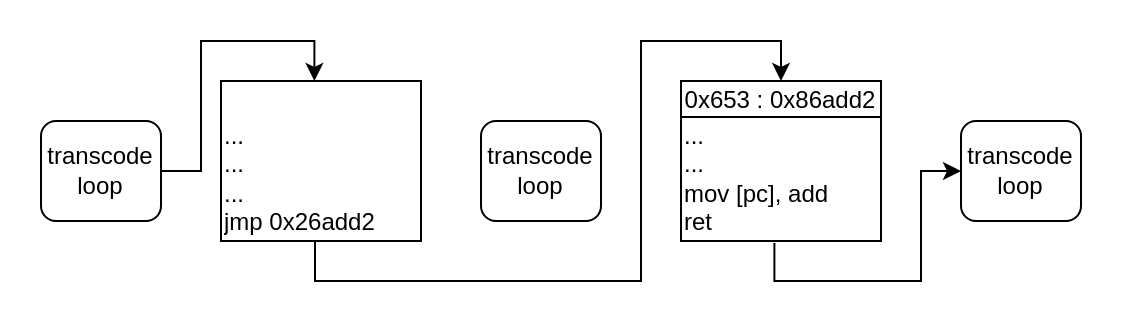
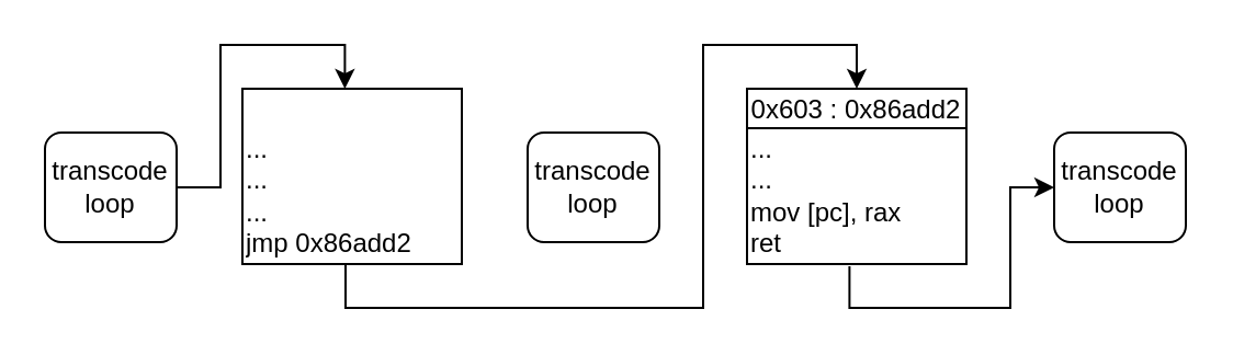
  <mxCell id="0" />
  <mxCell id="1" parent="0" />
  <mxCell id="2" style="edgeStyle=orthogonalEdgeStyle;rounded=0;orthogonalLoop=1;jettySize=auto;html=1;exitX=1;exitY=0.5;exitDx=0;exitDy=0;entryX=0.467;entryY=0;entryDx=0;entryDy=0;entryPerimeter=0;" parent="1" source="3" target="6" edge="1"><mxGeometry relative="1" as="geometry"><Array as="points"><mxPoint x="100" y="85" /><mxPoint x="100" y="20" /><mxPoint x="157" y="20" /></Array></mxGeometry></mxCell>
  <mxCell id="3" value="&lt;div&gt;transcode &lt;br&gt;&lt;/div&gt;&lt;div&gt;loop&lt;/div&gt;" style="rounded=1;whiteSpace=wrap;html=1;" parent="1" vertex="1"><mxGeometry x="20" y="60" width="60" height="50" as="geometry" /></mxCell>
  <mxCell id="4" style="edgeStyle=orthogonalEdgeStyle;rounded=0;orthogonalLoop=1;jettySize=auto;html=1;exitX=0.467;exitY=1.016;exitDx=0;exitDy=0;entryX=0;entryY=0.5;entryDx=0;entryDy=0;exitPerimeter=0;" parent="1" source="12" target="16" edge="1"><mxGeometry relative="1" as="geometry"><mxPoint x="480" y="85" as="targetPoint" /></mxGeometry></mxCell>
  <mxCell id="5" value="" style="shape=table;html=1;whiteSpace=wrap;startSize=0;container=1;collapsible=0;childLayout=tableLayout;" parent="1" vertex="1"><mxGeometry x="110" y="40" width="100" height="80" as="geometry" /></mxCell>
  <mxCell id="6" value="" style="shape=partialRectangle;html=1;whiteSpace=wrap;collapsible=0;dropTarget=0;pointerEvents=0;fillColor=none;top=0;left=0;bottom=0;right=0;points=[[0,0.5],[1,0.5]];portConstraint=eastwest;" parent="5" vertex="1"><mxGeometry width="100" height="18" as="geometry" /></mxCell>
  <mxCell id="7" value="" style="shape=partialRectangle;html=1;whiteSpace=wrap;collapsible=0;dropTarget=0;pointerEvents=0;fillColor=none;top=0;left=0;bottom=0;right=0;points=[[0,0.5],[1,0.5]];portConstraint=eastwest;" parent="5" vertex="1"><mxGeometry y="18" width="100" height="62" as="geometry" /></mxCell>
- <mxCell id="8" value="&lt;div align=&quot;left&quot;&gt;...&lt;/div&gt;&lt;div align=&quot;left&quot;&gt;...&lt;/div&gt;&lt;div align=&quot;left&quot;&gt;...&lt;/div&gt;&lt;div align=&quot;left&quot;&gt;jmp 0x26add2&lt;br&gt;&lt;/div&gt;" style="shape=partialRectangle;html=1;whiteSpace=wrap;connectable=0;overflow=hidden;fillColor=none;top=0;left=0;bottom=0;right=0;align=left;" parent="7" vertex="1"><mxGeometry width="100" height="62" as="geometry" /></mxCell>
+ <mxCell id="8" value="&lt;div align=&quot;left&quot;&gt;...&lt;/div&gt;&lt;div align=&quot;left&quot;&gt;...&lt;/div&gt;&lt;div align=&quot;left&quot;&gt;...&lt;/div&gt;&lt;div align=&quot;left&quot;&gt;jmp 0x86add2&lt;br&gt;&lt;/div&gt;" style="shape=partialRectangle;html=1;whiteSpace=wrap;connectable=0;overflow=hidden;fillColor=none;top=0;left=0;bottom=0;right=0;align=left;" parent="7" vertex="1"><mxGeometry width="100" height="62" as="geometry" /></mxCell>
  <mxCell id="9" value="" style="shape=table;html=1;whiteSpace=wrap;startSize=0;container=1;collapsible=0;childLayout=tableLayout;" parent="1" vertex="1"><mxGeometry x="340" y="40" width="100" height="80" as="geometry" /></mxCell>
  <mxCell id="10" value="" style="shape=partialRectangle;html=1;whiteSpace=wrap;collapsible=0;dropTarget=0;pointerEvents=0;fillColor=none;top=0;left=0;bottom=0;right=0;points=[[0,0.5],[1,0.5]];portConstraint=eastwest;" parent="9" vertex="1"><mxGeometry width="100" height="18" as="geometry" /></mxCell>
- <mxCell id="11" value="0x653 : 0x86add2" style="shape=partialRectangle;html=1;whiteSpace=wrap;connectable=0;overflow=hidden;fillColor=none;top=0;left=0;bottom=0;right=0;" parent="10" vertex="1"><mxGeometry width="100" height="18" as="geometry" /></mxCell>
+ <mxCell id="11" value="0x603 : 0x86add2" style="shape=partialRectangle;html=1;whiteSpace=wrap;connectable=0;overflow=hidden;fillColor=none;top=0;left=0;bottom=0;right=0;" parent="10" vertex="1"><mxGeometry width="100" height="18" as="geometry" /></mxCell>
  <mxCell id="12" value="" style="shape=partialRectangle;html=1;whiteSpace=wrap;collapsible=0;dropTarget=0;pointerEvents=0;fillColor=none;top=0;left=0;bottom=0;right=0;points=[[0,0.5],[1,0.5]];portConstraint=eastwest;" parent="9" vertex="1"><mxGeometry y="18" width="100" height="62" as="geometry" /></mxCell>
- <mxCell id="13" value="&lt;div align=&quot;left&quot;&gt;...&lt;/div&gt;&lt;div align=&quot;left&quot;&gt;...&lt;/div&gt;&lt;div align=&quot;left&quot;&gt;mov [pc], add&lt;br&gt;&lt;/div&gt;&lt;div align=&quot;left&quot;&gt;ret&lt;br&gt;&lt;/div&gt;" style="shape=partialRectangle;html=1;whiteSpace=wrap;connectable=0;overflow=hidden;fillColor=none;top=0;left=0;bottom=0;right=0;align=left;" parent="12" vertex="1"><mxGeometry width="100" height="62" as="geometry" /></mxCell>
+ <mxCell id="13" value="&lt;div align=&quot;left&quot;&gt;...&lt;/div&gt;&lt;div align=&quot;left&quot;&gt;...&lt;/div&gt;&lt;div align=&quot;left&quot;&gt;mov [pc], rax&lt;br&gt;&lt;/div&gt;&lt;div align=&quot;left&quot;&gt;ret&lt;br&gt;&lt;/div&gt;" style="shape=partialRectangle;html=1;whiteSpace=wrap;connectable=0;overflow=hidden;fillColor=none;top=0;left=0;bottom=0;right=0;align=left;" parent="12" vertex="1"><mxGeometry width="100" height="62" as="geometry" /></mxCell>
  <mxCell id="14" value="" style="edgeStyle=orthogonalEdgeStyle;rounded=0;orthogonalLoop=1;jettySize=auto;html=1;entryX=0.5;entryY=0;entryDx=0;entryDy=0;entryPerimeter=0;" parent="1" target="10" edge="1"><mxGeometry width="50" height="50" relative="1" as="geometry"><mxPoint x="157" y="120" as="sourcePoint" /><mxPoint x="310" y="150" as="targetPoint" /><Array as="points"><mxPoint x="157" y="140" /><mxPoint x="320" y="140" /><mxPoint x="320" y="20" /><mxPoint x="390" y="20" /></Array></mxGeometry></mxCell>
  <mxCell id="15" value="&lt;div&gt;transcode &lt;br&gt;&lt;/div&gt;&lt;div&gt;loop&lt;/div&gt;" style="rounded=1;whiteSpace=wrap;html=1;" parent="1" vertex="1"><mxGeometry x="240" y="60" width="60" height="50" as="geometry" /></mxCell>
  <mxCell id="16" value="&lt;div&gt;transcode &lt;br&gt;&lt;/div&gt;&lt;div&gt;loop&lt;/div&gt;" style="rounded=1;whiteSpace=wrap;html=1;" parent="1" vertex="1"><mxGeometry x="480" y="60" width="60" height="50" as="geometry" /></mxCell>
  <mxCell id="17" value="" style="shape=image;html=1;verticalAlign=top;verticalLabelPosition=bottom;labelBackgroundColor=#ffffff;imageAspect=0;aspect=fixed;image=https://cdn4.iconfinder.com/data/icons/integral/128/cross-128.png" parent="1" vertex="1"><mxGeometry x="235" y="50" width="70" height="70" as="geometry" /></mxCell>
